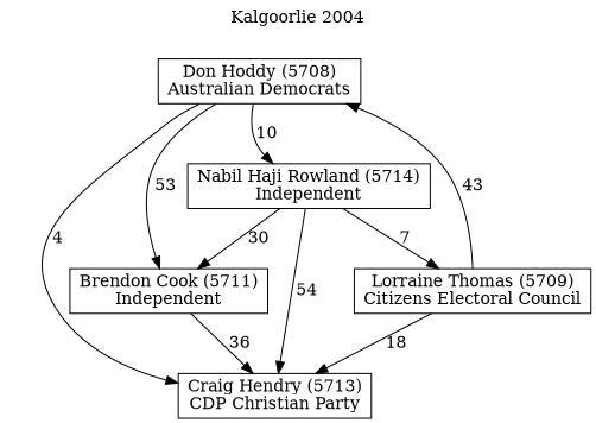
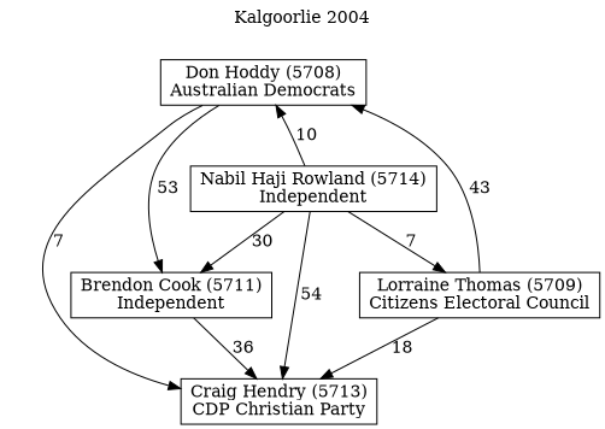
  digraph {
    label="Kalgoorlie 2004"
    labelloc=t
    mclimit=2
    node [shape=box]
    n1 [label="Craig Hendry (5713)\nCDP Christian Party"]
    n2 [label="Brendon Cook (5711)\nIndependent"]
    n3 [label="Don Hoddy (5708)\nAustralian Democrats"]
    n4 [label="Lorraine Thomas (5709)\nCitizens Electoral Council"]
    n5 [label="Nabil Haji Rowland (5714)\nIndependent"]
    n2 -> n1 [label=36]
-   n3 -> n1 [label=4]
+   n3 -> n1 [label=7]
    n3 -> n2 [label=53]
    n4 -> n1 [label=18]
    n4 -> n3 [label=43]
    n5 -> n1 [label=54]
    n5 -> n2 [label=30]
-   n3 -> n5 [label=10]
+   n5 -> n3 [label=10]
    n5 -> n4 [label=7]
  }
